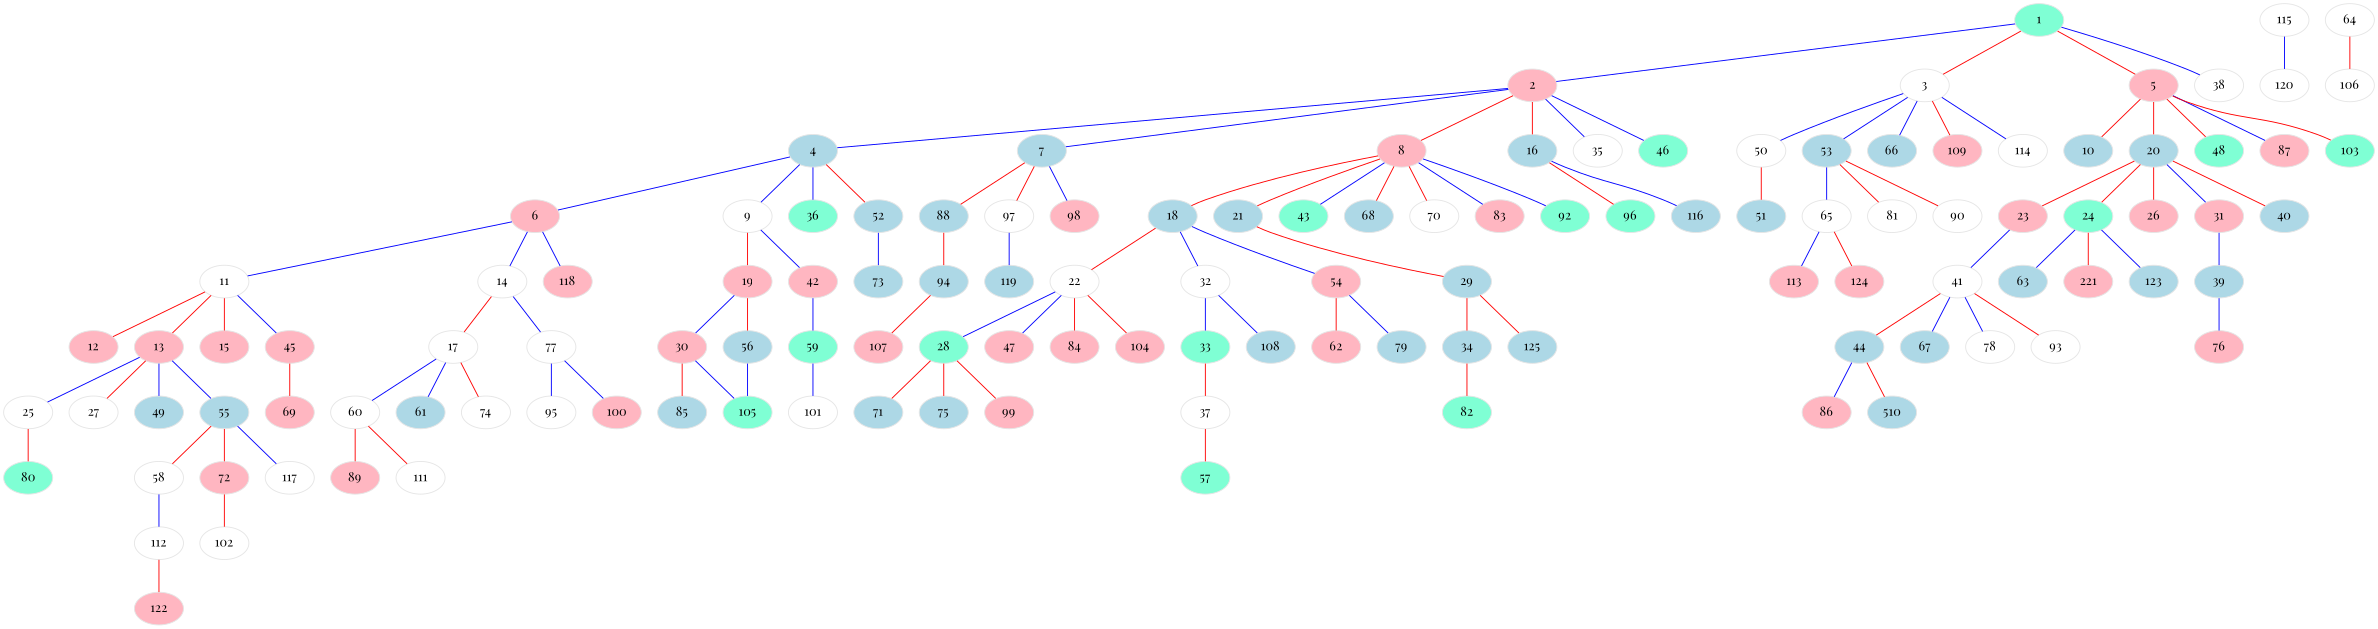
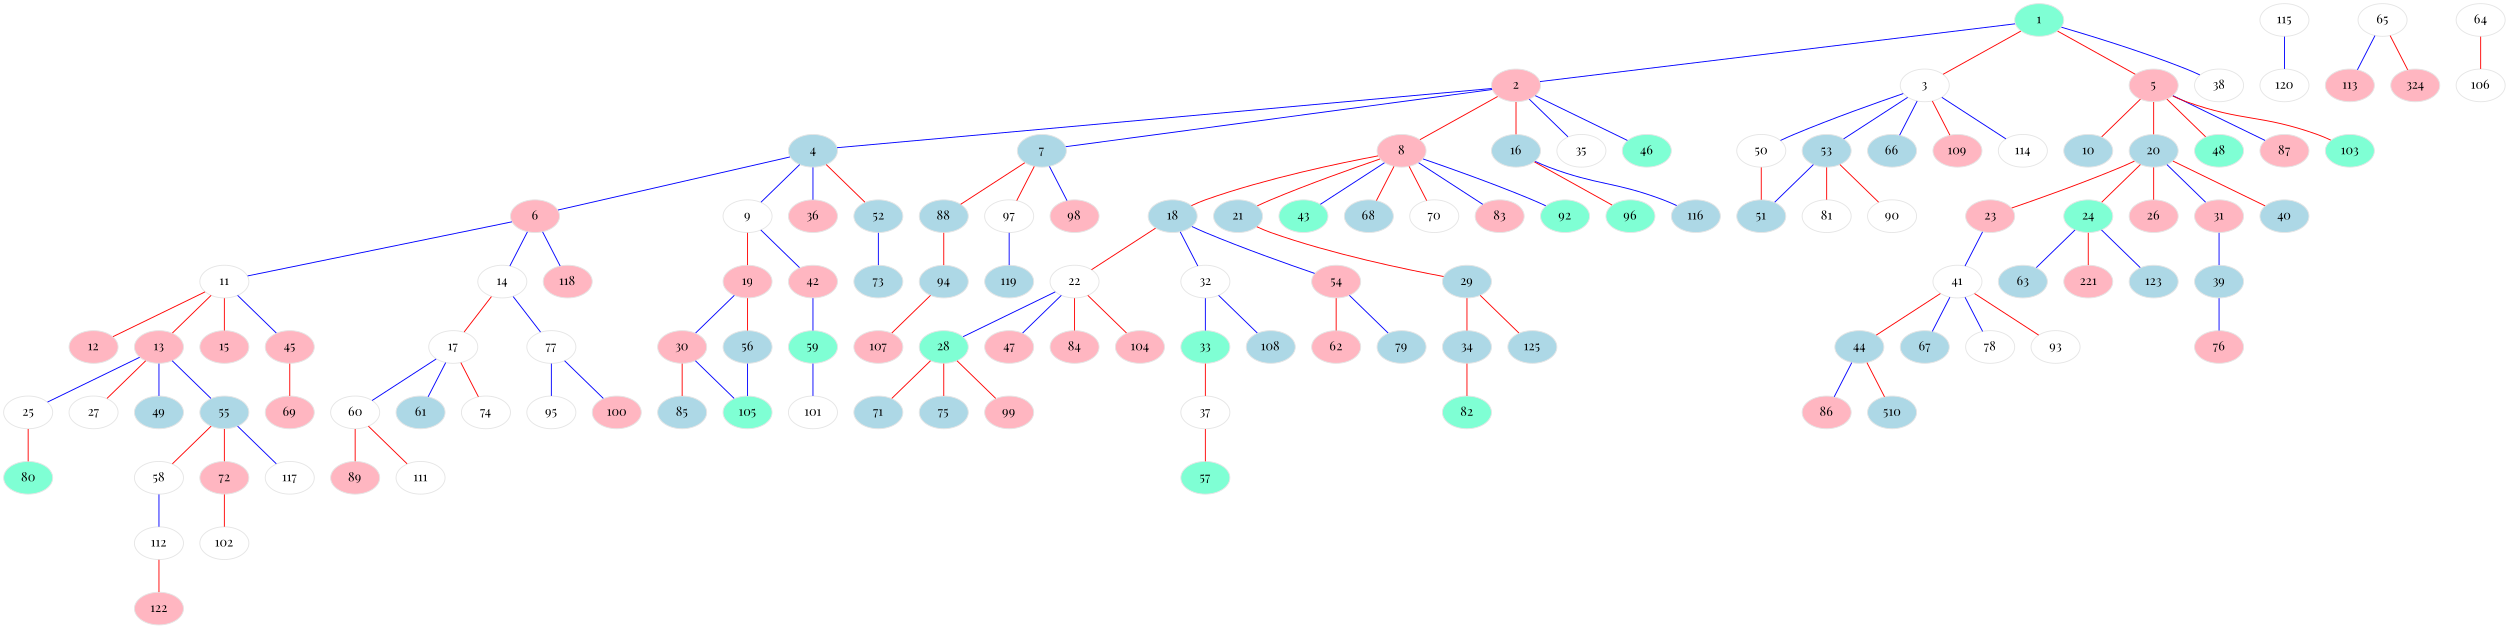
  graph {
    fontname="Playfair Display"
    node [color=gray90 fillcolor=lightpink fontname="Playfair Display" style=filled]
    edge [color=red fontname="Playfair Display"]
    1 [fillcolor=aquamarine]
    2
    3 [fillcolor=white]
    5
    38 [fillcolor=white]
    4 [fillcolor=lightblue]
    7 [fillcolor=lightblue]
    8
    16 [fillcolor=lightblue]
    35 [fillcolor=white]
    46 [fillcolor=aquamarine]
    50 [fillcolor=white]
    53 [fillcolor=lightblue]
    66 [fillcolor=lightblue]
    109
    114 [fillcolor=white]
    10 [fillcolor=lightblue]
    20 [fillcolor=lightblue]
    48 [fillcolor=aquamarine]
    87
    103 [fillcolor=aquamarine]
    6
    9 [fillcolor=white]
-   36 [fillcolor=aquamarine]
+   36
    52 [fillcolor=lightblue]
    88 [fillcolor=lightblue]
    97 [fillcolor=white]
    98
    18 [fillcolor=lightblue]
    21 [fillcolor=lightblue]
    43 [fillcolor=aquamarine]
    68 [fillcolor=lightblue]
    70 [fillcolor=white]
    83
    92 [fillcolor=aquamarine]
    96 [fillcolor=aquamarine]
    116 [fillcolor=lightblue]
    115 [fillcolor=white]
    120 [fillcolor=white]
    51 [fillcolor=lightblue]
    65 [fillcolor=white]
    81 [fillcolor=white]
    90 [fillcolor=white]
    11 [fillcolor=white]
    14 [fillcolor=white]
    118
    19
    42
    73 [fillcolor=lightblue]
    23
    24 [fillcolor=aquamarine]
    26
    31
    40 [fillcolor=lightblue]
    12
    13
    15
    45
    17 [fillcolor=white]
    77 [fillcolor=white]
    94 [fillcolor=lightblue]
    119 [fillcolor=lightblue]
    22 [fillcolor=white]
    32 [fillcolor=white]
    54
    29 [fillcolor=lightblue]
    30
    56 [fillcolor=lightblue]
    59 [fillcolor=aquamarine]
    25 [fillcolor=white]
    27 [fillcolor=white]
    49 [fillcolor=lightblue]
    55 [fillcolor=lightblue]
    69
    80 [fillcolor=aquamarine]
    58 [fillcolor=white]
    72
    117 [fillcolor=white]
    60 [fillcolor=white]
    61 [fillcolor=lightblue]
    74 [fillcolor=white]
    95 [fillcolor=white]
    100
    89
    111 [fillcolor=white]
    28 [fillcolor=aquamarine]
    47
    84
    104
    33 [fillcolor=aquamarine]
    108 [fillcolor=lightblue]
    62
    79 [fillcolor=lightblue]
    85 [fillcolor=lightblue]
    105 [fillcolor=aquamarine]
    41 [fillcolor=white]
    63 [fillcolor=lightblue]
    n98 [label=221]
    123 [fillcolor=lightblue]
    39 [fillcolor=lightblue]
    34 [fillcolor=lightblue]
    125 [fillcolor=lightblue]
    71 [fillcolor=lightblue]
    75 [fillcolor=lightblue]
    99
    44 [fillcolor=lightblue]
    67 [fillcolor=lightblue]
    78 [fillcolor=white]
    93 [fillcolor=white]
    82 [fillcolor=aquamarine]
    76
    37 [fillcolor=white]
    57 [fillcolor=aquamarine]
    86
    n115 [fillcolor=lightblue label=510]
    101 [fillcolor=white]
    113
-   124
+   124 [label=324]
    112 [fillcolor=white]
    102 [fillcolor=white]
    64 [fillcolor=white]
    106 [fillcolor=white]
    122
    107
    1 -- 2 [color=blue]
    1 -- 3
    1 -- 5
    1 -- 38 [color=blue]
    2 -- 4 [color=blue]
    2 -- 7 [color=blue]
    2 -- 8
    2 -- 16
    2 -- 35 [color=blue]
    2 -- 46 [color=blue]
    3 -- 50 [color=blue]
    3 -- 53 [color=blue]
    3 -- 66 [color=blue]
    3 -- 109
    3 -- 114 [color=blue]
    5 -- 10
    5 -- 20
    5 -- 48
    5 -- 87 [color=blue]
    5 -- 103
    4 -- 6 [color=blue]
    4 -- 9 [color=blue]
    4 -- 36 [color=blue]
    4 -- 52
    7 -- 88
    7 -- 97
    7 -- 98 [color=blue]
    8 -- 18
    8 -- 21
    8 -- 43 [color=blue]
    8 -- 68
    8 -- 70
    8 -- 83 [color=blue]
    8 -- 92 [color=blue]
    16 -- 96
    16 -- 116 [color=blue]
    50 -- 51
-   53 -- 65 [color=blue]
+   53 -- 51 [color=blue]
    53 -- 81
    53 -- 90
    20 -- 23
    20 -- 24
    20 -- 26
    20 -- 31 [color=blue]
    20 -- 40
    6 -- 11 [color=blue]
    6 -- 14 [color=blue]
    6 -- 118 [color=blue]
    9 -- 19
    9 -- 42 [color=blue]
    52 -- 73 [color=blue]
    88 -- 94
    97 -- 119 [color=blue]
    18 -- 22
    18 -- 32 [color=blue]
    18 -- 54 [color=blue]
    21 -- 29
    115 -- 120 [color=blue]
    65 -- 113 [color=blue]
    65 -- 124
    11 -- 12
    11 -- 13
    11 -- 15
    11 -- 45 [color=blue]
    14 -- 17
    14 -- 77 [color=blue]
    19 -- 30 [color=blue]
    19 -- 56
    42 -- 59 [color=blue]
    23 -- 41 [color=blue]
    24 -- 63 [color=blue]
    24 -- n98
    24 -- 123 [color=blue]
    31 -- 39 [color=blue]
    13 -- 25 [color=blue]
    13 -- 27
    13 -- 49 [color=blue]
    13 -- 55 [color=blue]
    45 -- 69
    17 -- 60 [color=blue]
    17 -- 61 [color=blue]
    17 -- 74
    77 -- 95 [color=blue]
    77 -- 100 [color=blue]
    94 -- 107
    22 -- 28 [color=blue]
    22 -- 47 [color=blue]
    22 -- 84
    22 -- 104
    32 -- 33 [color=blue]
    32 -- 108 [color=blue]
    54 -- 62
    54 -- 79 [color=blue]
    29 -- 34
    29 -- 125
    30 -- 85
    30 -- 105 [color=blue]
    56 -- 105 [color=blue]
    59 -- 101 [color=blue]
    25 -- 80
    55 -- 58
    55 -- 72
    55 -- 117 [color=blue]
    58 -- 112 [color=blue]
    72 -- 102
    60 -- 89
    60 -- 111
    28 -- 71
    28 -- 75
    28 -- 99
    33 -- 37
    41 -- 44
    41 -- 67 [color=blue]
    41 -- 78 [color=blue]
    41 -- 93
    39 -- 76 [color=blue]
    34 -- 82
    44 -- 86 [color=blue]
    44 -- n115
    37 -- 57
    112 -- 122
    64 -- 106
  }
